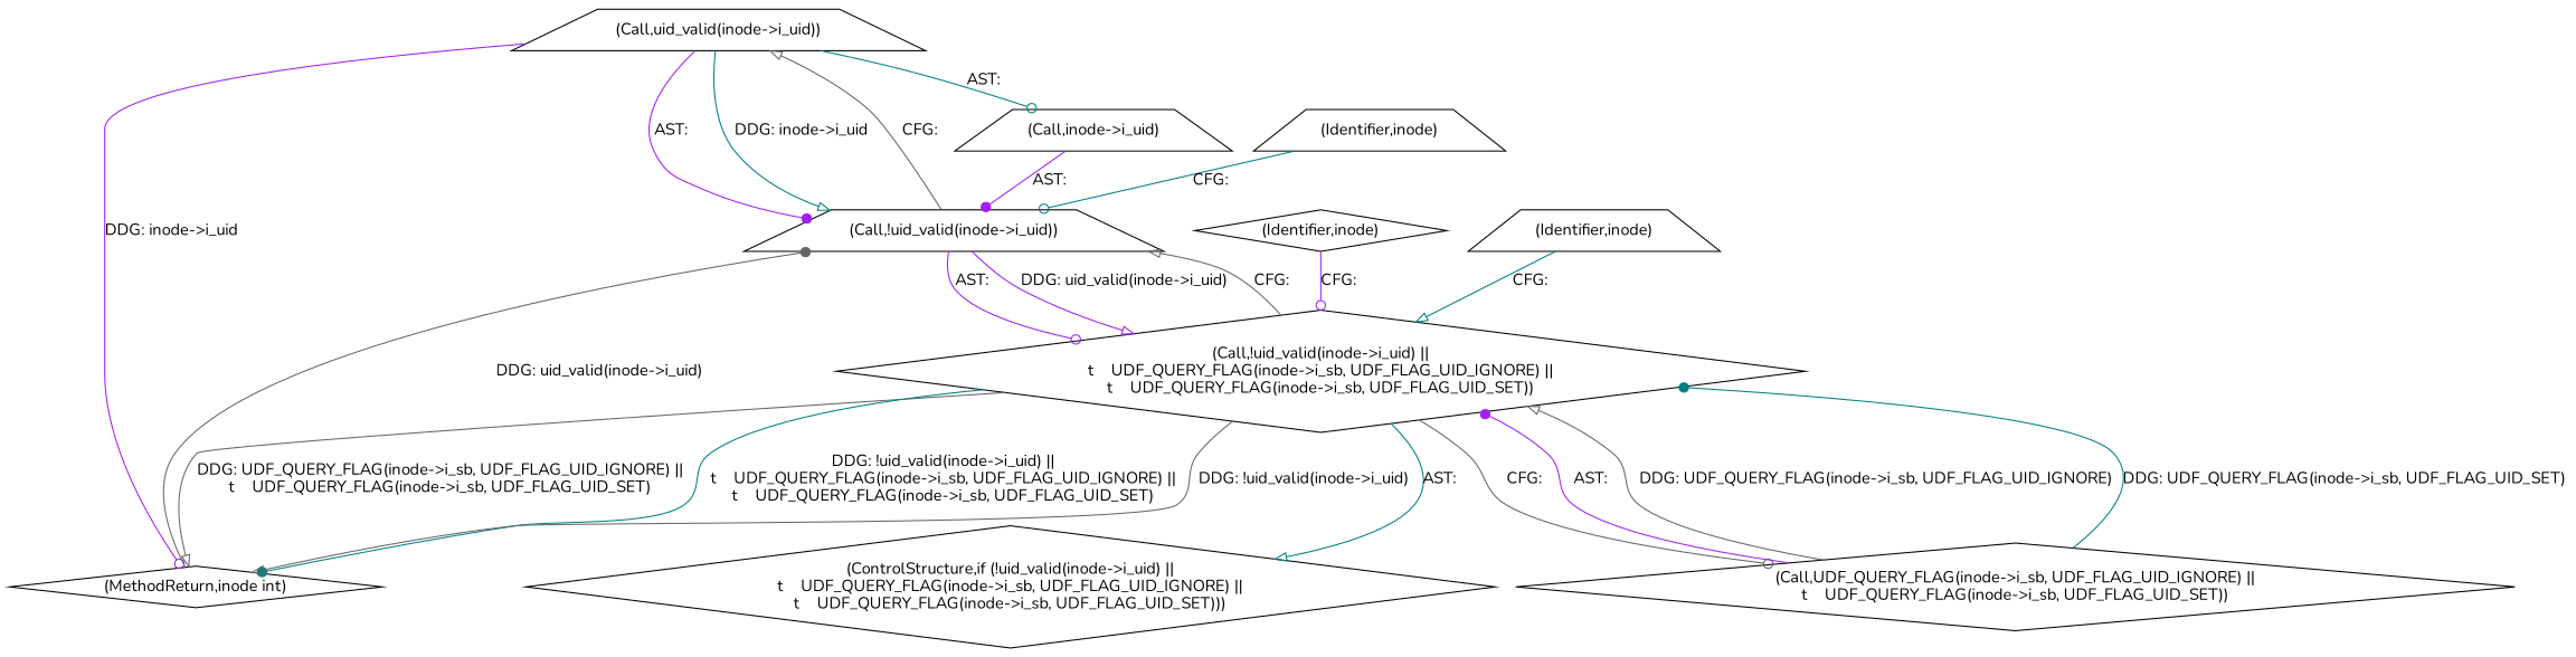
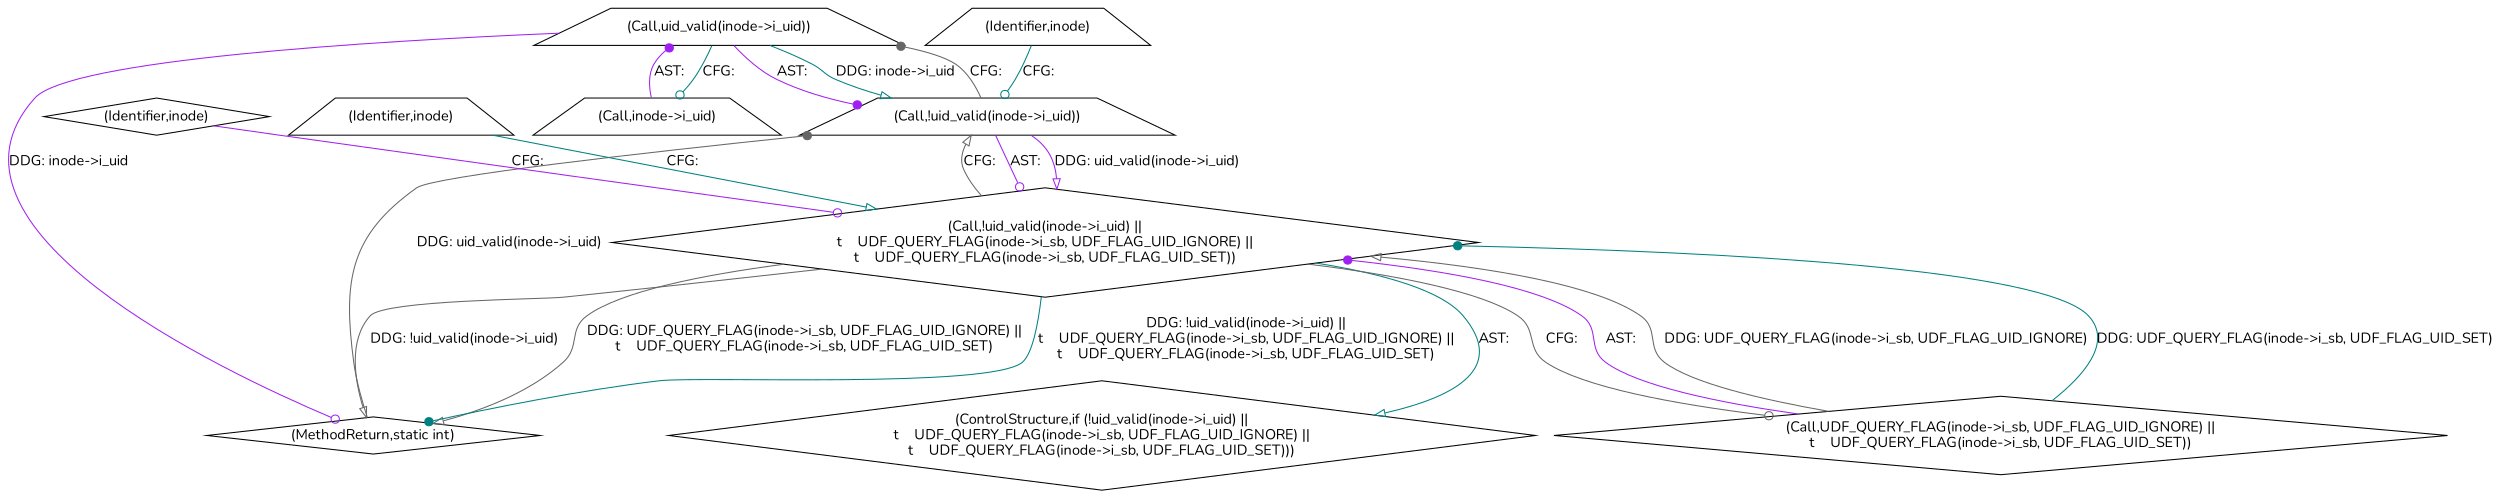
  digraph {
    fontname=Nunito
    node [fontname=Nunito shape=trapezium]
    edge [arrowhead=onormal color=purple fontname=Nunito]
    n1 [label="(Call,uid_valid(inode->i_uid))"]
    n2 [label="(Call,!uid_valid(inode->i_uid))"]
    n3 [label="(Call,inode->i_uid)"]
-   n4 [label="(MethodReturn,inode int)" shape=diamond]
+   n4 [label="(MethodReturn,static int)" shape=diamond]
    n5 [label="(Call,!uid_valid(inode->i_uid) ||\n\t    UDF_QUERY_FLAG(inode->i_sb, UDF_FLAG_UID_IGNORE) ||\n\t    UDF_QUERY_FLAG(inode->i_sb, UDF_FLAG_UID_SET))" shape=diamond]
    n6 [label="(ControlStructure,if (!uid_valid(inode->i_uid) ||\n\t    UDF_QUERY_FLAG(inode->i_sb, UDF_FLAG_UID_IGNORE) ||\n\t    UDF_QUERY_FLAG(inode->i_sb, UDF_FLAG_UID_SET)))" shape=diamond]
    n7 [label="(Call,UDF_QUERY_FLAG(inode->i_sb, UDF_FLAG_UID_IGNORE) ||\n\t    UDF_QUERY_FLAG(inode->i_sb, UDF_FLAG_UID_SET))" shape=diamond]
    n8 [label="(Identifier,inode)" shape=diamond]
    n9 [label="(Identifier,inode)"]
    n10 [label="(Identifier,inode)"]
    n1 -> n2 [arrowhead=dot label="AST: "]
    n1 -> n2 [color=teal label="DDG: inode->i_uid"]
-   n1 -> n3 [arrowhead=odot color=teal label="AST: "]
+   n1 -> n3 [arrowhead=odot color=teal label="CFG: "]
    n1 -> n4 [arrowhead=odot label="DDG: inode->i_uid"]
-   n2 -> n1 [color=gray40 label="CFG: "]
+   n2 -> n1 [arrowhead=dot color=gray40 label="CFG: "]
    n2 -> n5 [arrowhead=odot label="AST: "]
    n2 -> n5 [label="DDG: uid_valid(inode->i_uid)"]
-   n3 -> n2 [arrowhead=dot label="AST: "]
+   n3 -> n1 [arrowhead=dot label="AST: "]
    n4 -> n2 [arrowhead=dot color=gray40 label="DDG: uid_valid(inode->i_uid)"]
    n5 -> n2 [color=gray40 label="CFG: "]
    n5 -> n4 [color=gray40 label="DDG: UDF_QUERY_FLAG(inode->i_sb, UDF_FLAG_UID_IGNORE) ||\n\t    UDF_QUERY_FLAG(inode->i_sb, UDF_FLAG_UID_SET)"]
    n5 -> n4 [arrowhead=dot color=teal label="DDG: !uid_valid(inode->i_uid) ||\n\t    UDF_QUERY_FLAG(inode->i_sb, UDF_FLAG_UID_IGNORE) ||\n\t    UDF_QUERY_FLAG(inode->i_sb, UDF_FLAG_UID_SET)"]
    n5 -> n4 [color=gray40 label="DDG: !uid_valid(inode->i_uid)"]
    n5 -> n6 [color=teal label="AST: "]
    n5 -> n7 [arrowhead=odot color=gray40 label="CFG: "]
    n7 -> n5 [arrowhead=dot label="AST: "]
    n7 -> n5 [color=gray40 label="DDG: UDF_QUERY_FLAG(inode->i_sb, UDF_FLAG_UID_IGNORE)"]
    n7 -> n5 [arrowhead=dot color=teal label="DDG: UDF_QUERY_FLAG(inode->i_sb, UDF_FLAG_UID_SET)"]
    n8 -> n5 [arrowhead=odot label="CFG: "]
    n9 -> n2 [arrowhead=odot color=teal label="CFG: "]
    n10 -> n5 [color=teal label="CFG: "]
  }
